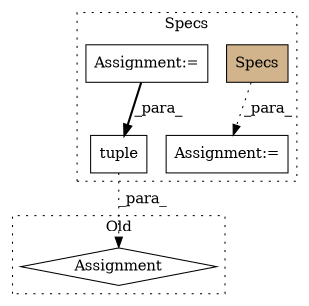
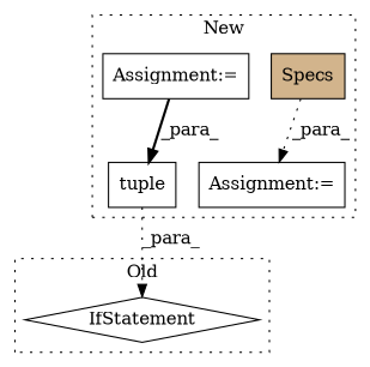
  digraph {
    node [a=32 fillcolor=white shape=box style=filled]
    edge [style=dotted]
    n1 [fillcolor=tan l="6,1" label=Specs s="2342,2398"]
    n2 [a=7 l=31 label="Assignment:=" s=2197]
    n3 [a=7 l=1 label="Assignment:=" s=2341]
    n4 [l="17,-3" label=tuple s="2076,2234"]
-   n5 [a=25 l="4,2" label=Assignment s="2592,2615" shape=diamond]
+   n5 [a=25 l="4,2" label=IfStatement s="2592,2615" shape=diamond]
    subgraph cluster_1 {
-     label=Specs
+     label=New
      style=dotted
      n1
      n2
      n3
      n4
    }
    subgraph cluster_2 {
      label=Old
      style=dotted
      n5
    }
    n1 -> n3 [label=_para_]
    n2 -> n4 [label=_para_ style=bold]
    n4 -> n5 [label=_para_]
  }
